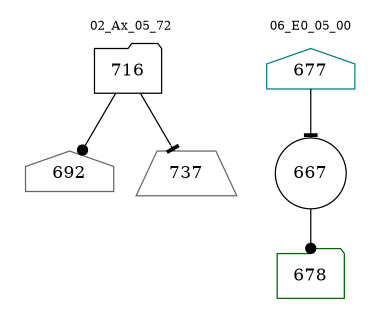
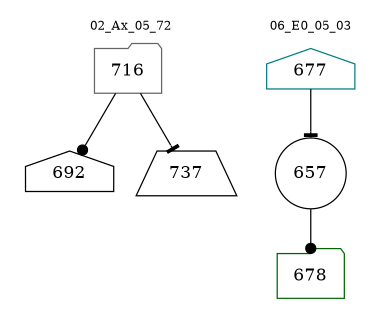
  digraph {
    node [color=gray40 shape=folder]
    edge [arrowhead=dot color=black]
-   n1 [color=black label=716]
-   n2 [label=692 shape=house]
-   n3 [label=737 shape=trapezium]
+   n1 [label=716]
+   n2 [color=black label=692 shape=house]
+   n3 [color=black label=737 shape=trapezium]
    n4 [color=teal label=677 shape=house]
-   n5 [color=black label=667 shape=circle]
+   n5 [color=black label=657 shape=circle]
    n6 [color=darkgreen label=678]
    subgraph cluster_1 {
      color=white
      fontsize=10
      label="02_Ax_05_72"
      n1
      n2
      n3
    }
    subgraph cluster_2 {
      color=white
      fontsize=10
-     label="06_E0_05_00"
+     label="06_E0_05_03"
      n4
      n5
      n6
    }
    n1 -> n2
    n1 -> n3 [arrowhead=tee]
    n4 -> n5 [arrowhead=tee]
    n5 -> n6
  }
